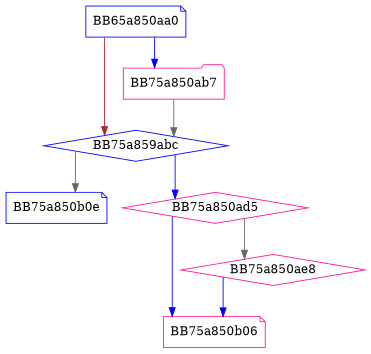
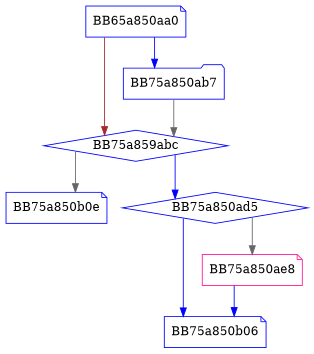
  digraph {
    splines=ortho
    node [color=deeppink shape=note]
    edge [color=blue]
    n1 [color=blue label=BB65a850aa0]
    n2 [color=blue label=BB75a859abc shape=diamond]
-   BB75a850ab7 [shape=folder]
+   BB75a850ab7 [color=blue shape=folder]
    BB75a850b0e [color=blue]
-   BB75a850ad5 [shape=diamond]
-   BB75a850b06
-   BB75a850ae8 [shape=diamond]
+   BB75a850ad5 [color=blue shape=diamond]
+   BB75a850b06 [color=blue]
+   BB75a850ae8
    n1 -> n2 [color=brown]
    n1 -> BB75a850ab7
    n2 -> BB75a850b0e [color=gray40]
    n2 -> BB75a850ad5
    BB75a850ab7 -> n2 [color=gray40]
    BB75a850ad5 -> BB75a850b06
    BB75a850ad5 -> BB75a850ae8 [color=gray40]
    BB75a850ae8 -> BB75a850b06
  }
